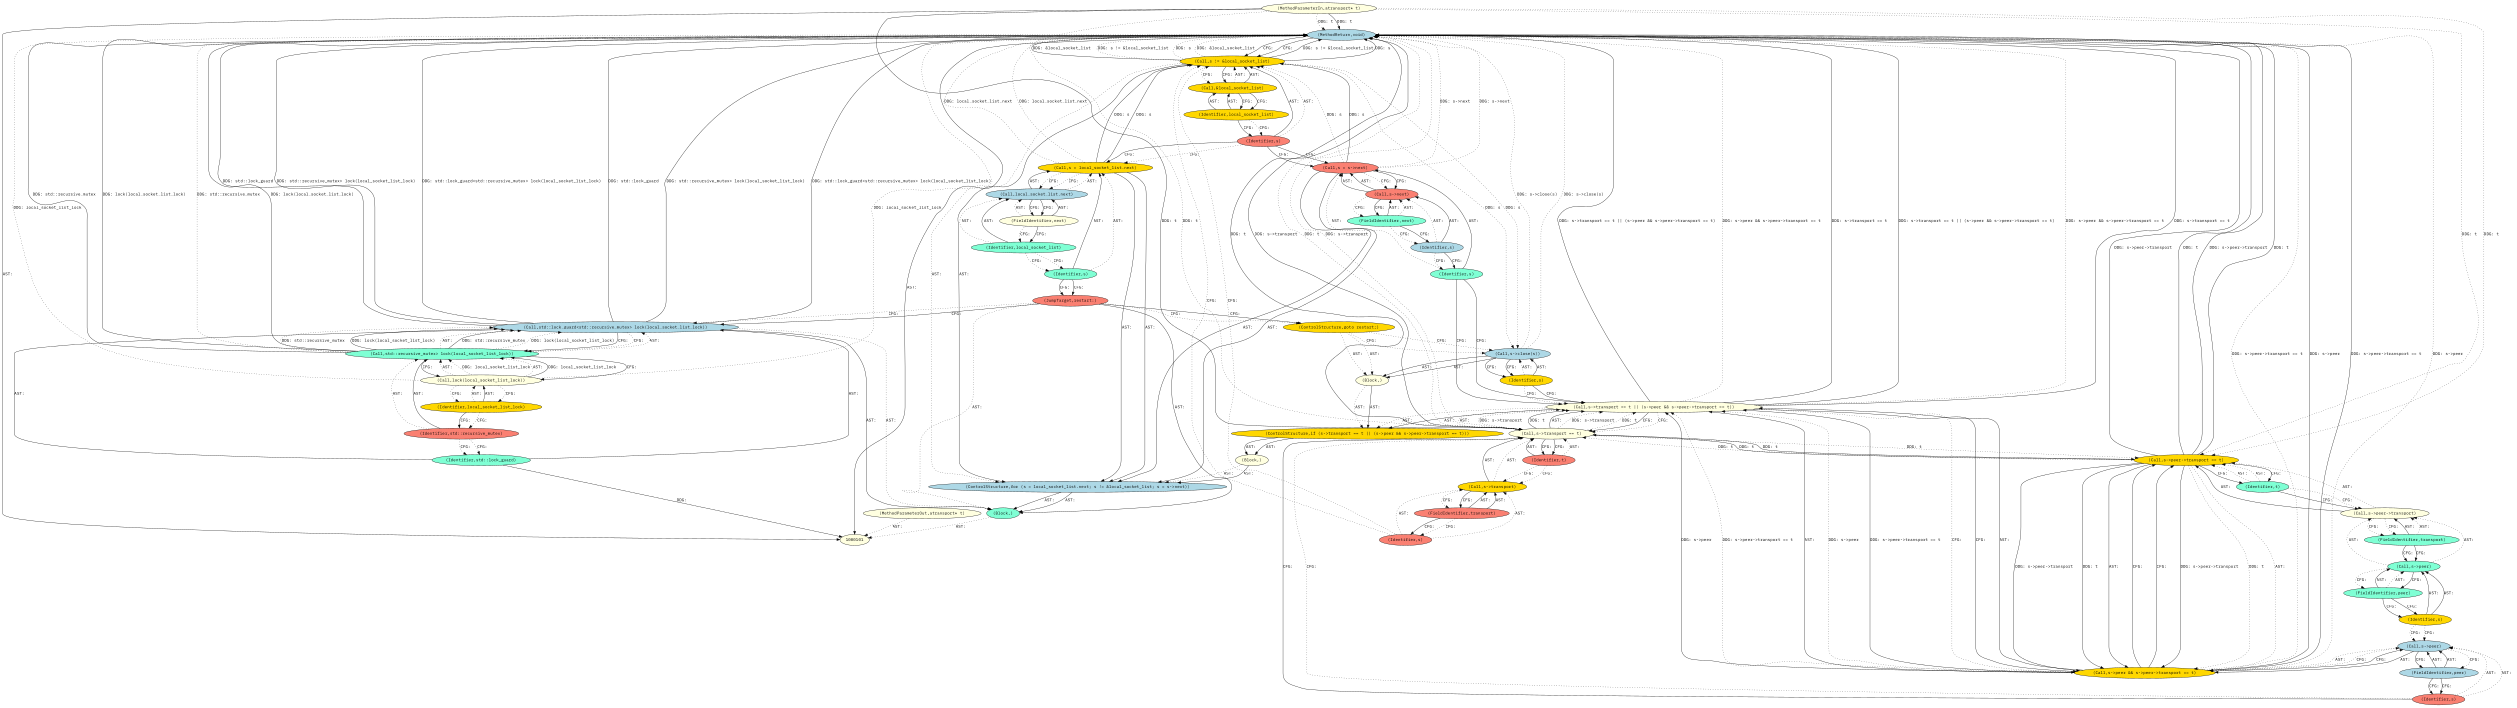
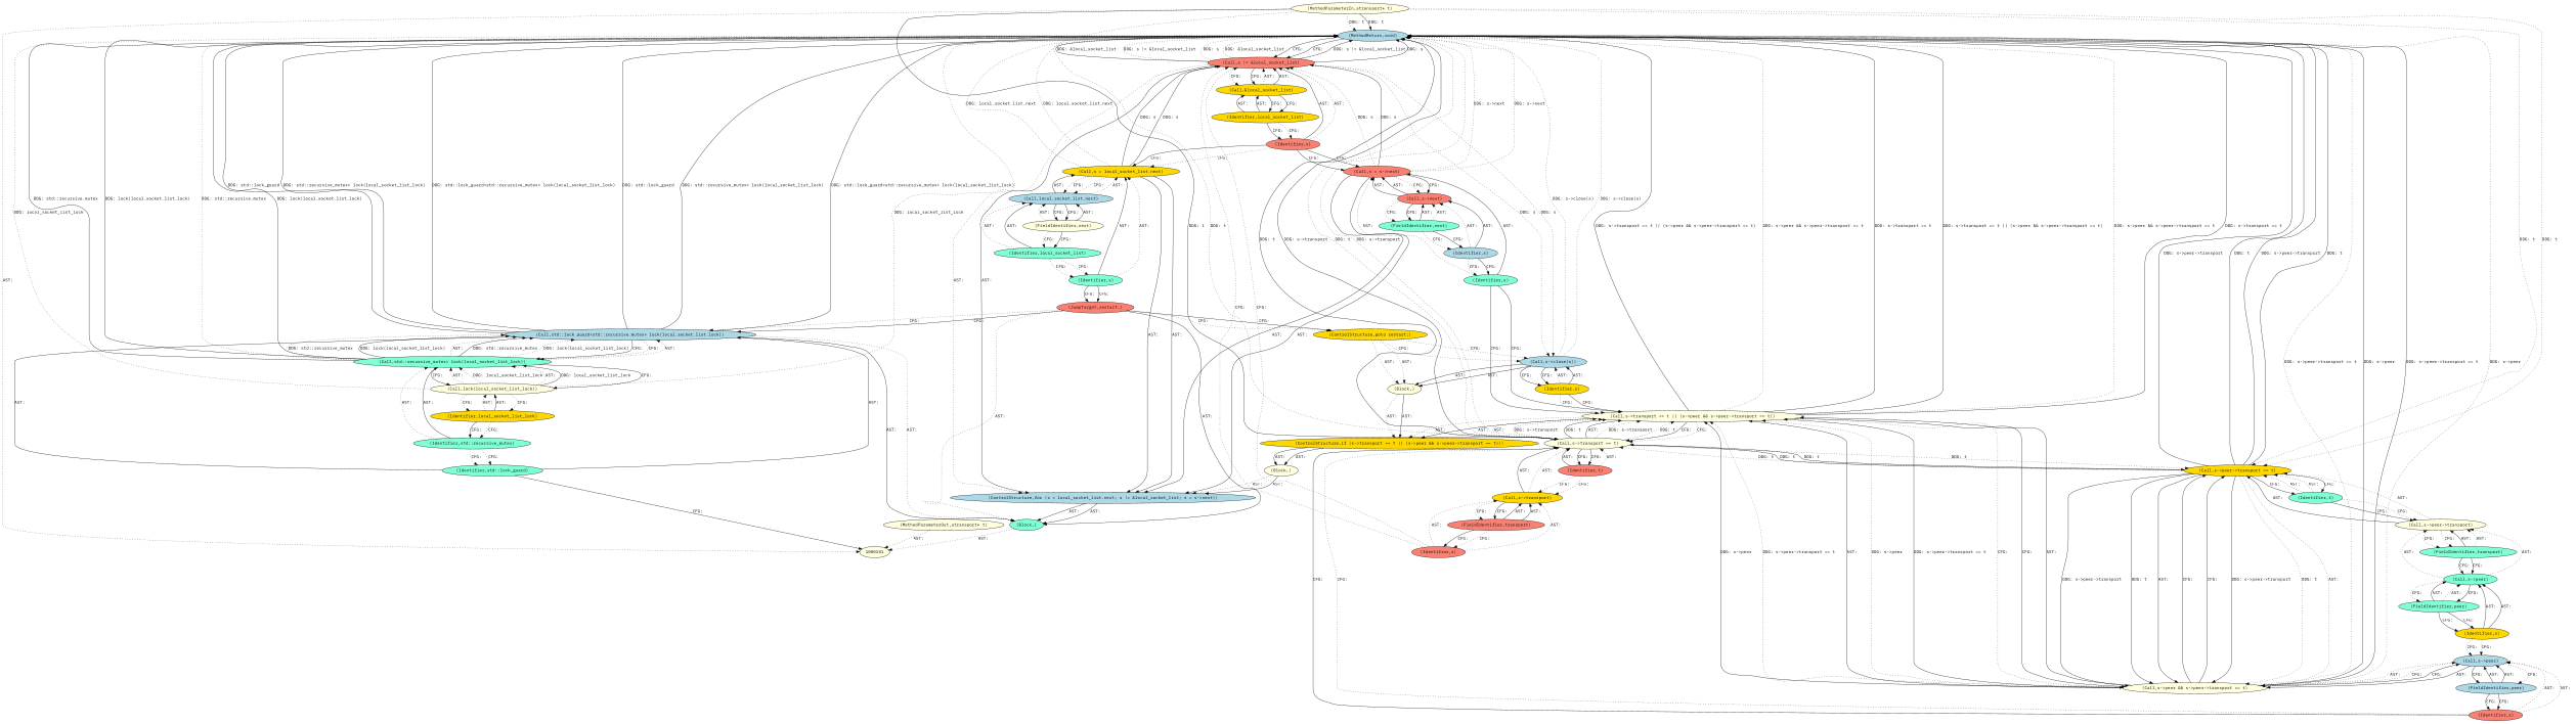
  digraph {
    fontname="IBM Plex Mono"
    node [fillcolor=gold fontname="IBM Plex Mono" style=filled]
    edge [fontname="IBM Plex Mono" style=solid]
    n1 [fillcolor=lightblue label="(MethodReturn,void)"]
-   n2 [label="(Call,s != &local_socket_list)"]
+   n2 [fillcolor=salmon label="(Call,s != &local_socket_list)"]
    1000101 [fillcolor=lightyellow]
    n4 [fillcolor=lightblue label="(ControlStructure,for (s = local_socket_list.next; s != &local_socket_list; s = s->next))"]
    n5 [label="(Call,&local_socket_list)"]
    n6 [fillcolor=lightblue label="(Call,s->close(s))"]
    n7 [fillcolor=lightyellow label="(MethodParameterIn,atransport* t)"]
    n8 [fillcolor=lightyellow label="(Call,s->transport == t)"]
    n9 [label="(Call,s->peer->transport == t)"]
    n10 [fillcolor=lightyellow label="(Call,s->transport == t || (s->peer && s->peer->transport == t))"]
    n11 [fillcolor=salmon label="(Identifier,t)"]
-   n12 [label="(Call,s->peer && s->peer->transport == t)"]
+   n12 [fillcolor=lightyellow label="(Call,s->peer && s->peer->transport == t)"]
    n13 [fillcolor=aquamarine label="(Identifier,t)"]
    n14 [fillcolor=lightyellow label="(MethodParameterOut,atransport* t)"]
    n15 [fillcolor=aquamarine label="(Block,)"]
    n16 [label="(Call,s = local_socket_list.next)"]
    n17 [fillcolor=lightblue label="(Call,local_socket_list.next)"]
    n18 [fillcolor=lightyellow label="(FieldIdentifier,next)"]
    n19 [fillcolor=aquamarine label="(Identifier,s)"]
    n20 [fillcolor=salmon label="(JumpTarget,restart:)"]
    n21 [label="(ControlStructure,goto restart;)"]
    n22 [fillcolor=lightblue label="(Call,std::lock_guard<std::recursive_mutex> lock(local_socket_list_lock))"]
    n23 [fillcolor=aquamarine label="(Identifier,local_socket_list)"]
    n24 [label="(Identifier,local_socket_list)"]
    n25 [fillcolor=lightyellow label="(Block,)"]
    n26 [label="(Identifier,s)"]
    n27 [fillcolor=salmon label="(Identifier,s)"]
    n28 [fillcolor=salmon label="(Call,s = s->next)"]
    n29 [fillcolor=salmon label="(Call,s->next)"]
    n30 [fillcolor=aquamarine label="(FieldIdentifier,next)"]
    n31 [fillcolor=aquamarine label="(Identifier,s)"]
    n32 [label="(ControlStructure,if (s->transport == t || (s->peer && s->peer->transport == t)))"]
    n33 [fillcolor=lightblue label="(Identifier,s)"]
    n34 [fillcolor=lightyellow label="(Block,)"]
    n35 [fillcolor=lightblue label="(Call,s->peer)"]
    n36 [label="(Call,s->transport)"]
    n37 [fillcolor=salmon label="(FieldIdentifier,transport)"]
    n38 [fillcolor=salmon label="(Identifier,s)"]
    n39 [fillcolor=lightblue label="(FieldIdentifier,peer)"]
    n40 [fillcolor=salmon label="(Identifier,s)"]
    n41 [fillcolor=lightyellow label="(Call,s->peer->transport)"]
    n42 [fillcolor=aquamarine label="(FieldIdentifier,transport)"]
    n43 [fillcolor=aquamarine label="(Call,s->peer)"]
    n44 [fillcolor=aquamarine label="(FieldIdentifier,peer)"]
    n45 [label="(Identifier,s)"]
    n46 [fillcolor=aquamarine label="(Call,std::recursive_mutex> lock(local_socket_list_lock))"]
    n47 [fillcolor=lightyellow label="(Call,lock(local_socket_list_lock))"]
    n48 [label="(Identifier,local_socket_list_lock)"]
-   n49 [fillcolor=salmon label="(Identifier,std::recursive_mutex)"]
+   n49 [fillcolor=aquamarine label="(Identifier,std::recursive_mutex)"]
    n50 [fillcolor=aquamarine label="(Identifier,std::lock_guard)"]
    n1 -> n2 [label="CFG: "]
    n1 -> n2 [label="CFG: "]
-   n1 -> 1000101 [label="AST: "]
    n2 -> n1 [label="DDG: s != &local_socket_list"]
    n2 -> n1 [label="DDG: s"]
    n2 -> n1 [label="DDG: &local_socket_list"]
    n2 -> n1 [label="DDG: s != &local_socket_list" style=dotted]
    n2 -> n1 [label="DDG: s" style=dotted]
    n2 -> n1 [label="DDG: &local_socket_list" style=dotted]
    n2 -> n4 [label="AST: "]
    n2 -> n4 [label="AST: " style=dotted]
    n2 -> n5 [label="CFG: " style=dotted]
    n2 -> n5 [label="CFG: "]
    n2 -> n6 [label="DDG: s" style=dotted]
    n2 -> n6 [label="DDG: s" style=dotted]
    n4 -> n15 [label="AST: "]
    n4 -> n15 [label="AST: "]
    n5 -> n2 [label="AST: " style=dotted]
    n5 -> n2 [label="AST: "]
    n5 -> n24 [label="CFG: "]
    n5 -> n24 [label="CFG: "]
    n6 -> n1 [label="DDG: s->close(s)" style=dotted]
    n6 -> n1 [label="DDG: s->close(s)" style=dotted]
    n6 -> n25 [label="AST: "]
    n6 -> n25 [label="AST: "]
    n6 -> n26 [label="CFG: "]
    n6 -> n26 [label="CFG: "]
    n7 -> n1 [label="DDG: t"]
    n7 -> n1 [label="DDG: t" style=dotted]
-   n7 -> 1000101 [label="AST: "]
+   n7 -> 1000101 [label="AST: " style=dotted]
    n7 -> n8 [label="DDG: t"]
    n7 -> n8 [label="DDG: t" style=dotted]
    n7 -> n9 [label="DDG: t" style=dotted]
    n7 -> n9 [label="DDG: t" style=dotted]
    n8 -> n1 [label="DDG: t"]
    n8 -> n1 [label="DDG: s->transport"]
    n8 -> n1 [label="DDG: t" style=dotted]
    n8 -> n1 [label="DDG: s->transport" style=dotted]
    n8 -> n9 [label="DDG: t"]
    n8 -> n9 [label="DDG: t" style=dotted]
    n8 -> n10 [label="AST: " style=dotted]
    n8 -> n10 [label="DDG: s->transport" style=dotted]
    n8 -> n10 [label="DDG: t"]
    n8 -> n10 [label="AST: "]
    n8 -> n10 [label="DDG: s->transport" style=dotted]
    n8 -> n10 [label="DDG: t" style=dotted]
    n8 -> n11 [label="CFG: "]
    n8 -> n11 [label="CFG: "]
    n9 -> n1 [label="DDG: s->peer->transport"]
    n9 -> n1 [label="DDG: t"]
    n9 -> n1 [label="DDG: s->peer->transport"]
    n9 -> n1 [label="DDG: t"]
    n9 -> n8 [label="DDG: t" style=dotted]
    n9 -> n8 [label="DDG: t"]
    n9 -> n12 [label="AST: " style=dotted]
    n9 -> n12 [label="DDG: s->peer->transport"]
    n9 -> n12 [label="DDG: t"]
    n9 -> n12 [label="AST: "]
    n9 -> n12 [label="DDG: s->peer->transport"]
    n9 -> n12 [label="DDG: t" style=dotted]
    n9 -> n13 [label="CFG: "]
    n9 -> n13 [label="CFG: "]
    n10 -> n1 [label="DDG: s->transport == t"]
    n10 -> n1 [label="DDG: s->transport == t || (s->peer && s->peer->transport == t)"]
    n10 -> n1 [label="DDG: s->peer && s->peer->transport == t" style=dotted]
    n10 -> n1 [label="DDG: s->transport == t"]
    n10 -> n1 [label="DDG: s->transport == t || (s->peer && s->peer->transport == t)"]
    n10 -> n1 [label="DDG: s->peer && s->peer->transport == t" style=dotted]
    n10 -> n8 [label="CFG: " style=dotted]
    n10 -> n8 [label="CFG: "]
    n10 -> n12 [label="CFG: " style=dotted]
    n10 -> n12 [label="CFG: "]
    n10 -> n32 [label="AST: "]
    n10 -> n32 [label="AST: " style=dotted]
    n11 -> n8 [label="AST: " style=dotted]
    n11 -> n8 [label="AST: "]
    n11 -> n36 [label="CFG: " style=dotted]
    n11 -> n36 [label="CFG: " style=dotted]
    n12 -> n1 [label="DDG: s->peer->transport == t" style=dotted]
    n12 -> n1 [label="DDG: s->peer"]
    n12 -> n1 [label="DDG: s->peer->transport == t"]
    n12 -> n1 [label="DDG: s->peer" style=dotted]
    n12 -> n9 [label="CFG: "]
    n12 -> n9 [label="CFG: "]
    n12 -> n10 [label="AST: "]
    n12 -> n10 [label="DDG: s->peer"]
    n12 -> n10 [label="DDG: s->peer->transport == t" style=dotted]
    n12 -> n10 [label="AST: "]
    n12 -> n10 [label="DDG: s->peer" style=dotted]
    n12 -> n10 [label="DDG: s->peer->transport == t"]
    n12 -> n35 [label="CFG: " style=dotted]
    n12 -> n35 [label="CFG: "]
    n13 -> n9 [label="AST: " style=dotted]
    n13 -> n9 [label="AST: " style=dotted]
    n13 -> n41 [label="CFG: "]
    n13 -> n41 [label="CFG: " style=dotted]
    n14 -> 1000101 [label="AST: " style=dotted]
    n15 -> 1000101 [label="AST: " style=dotted]
    n16 -> n1 [label="DDG: local_socket_list.next" style=dotted]
    n16 -> n1 [label="DDG: local_socket_list.next" style=dotted]
    n16 -> n2 [label="DDG: s"]
    n16 -> n2 [label="DDG: s"]
    n16 -> n4 [label="AST: "]
    n16 -> n4 [label="AST: "]
    n16 -> n17 [label="CFG: " style=dotted]
    n16 -> n17 [label="CFG: " style=dotted]
    n17 -> n16 [label="AST: " style=dotted]
    n17 -> n16 [label="AST: "]
    n17 -> n18 [label="CFG: "]
    n17 -> n18 [label="CFG: "]
    n18 -> n17 [label="AST: "]
    n18 -> n17 [label="AST: " style=dotted]
    n18 -> n23 [label="CFG: "]
    n18 -> n23 [label="CFG: " style=dotted]
    n19 -> n16 [label="AST: "]
    n19 -> n16 [label="AST: " style=dotted]
    n19 -> n20 [label="CFG: "]
    n19 -> n20 [label="CFG: "]
    n20 -> n15 [label="AST: " style=dotted]
    n20 -> n15 [label="AST: "]
    n20 -> n21 [label="CFG: " style=dotted]
    n20 -> n21 [label="CFG: "]
    n20 -> n22 [label="CFG: "]
    n20 -> n22 [label="CFG: " style=dotted]
    n21 -> n6 [label="CFG: " style=dotted]
    n21 -> n6 [label="CFG: " style=dotted]
    n21 -> n25 [label="AST: " style=dotted]
    n21 -> n25 [label="AST: " style=dotted]
    n22 -> n1 [label="DDG: std::recursive_mutex> lock(local_socket_list_lock)"]
    n22 -> n1 [label="DDG: std::lock_guard<std::recursive_mutex> lock(local_socket_list_lock)"]
    n22 -> n1 [label="DDG: std::lock_guard"]
    n22 -> n1 [label="DDG: std::recursive_mutex> lock(local_socket_list_lock)"]
    n22 -> n1 [label="DDG: std::lock_guard<std::recursive_mutex> lock(local_socket_list_lock)"]
    n22 -> n1 [label="DDG: std::lock_guard"]
    n22 -> n15 [label="AST: "]
    n22 -> n15 [label="AST: " style=dotted]
    n22 -> n46 [label="CFG: "]
    n22 -> n46 [label="CFG: " style=dotted]
    n23 -> n17 [label="AST: " style=dotted]
    n23 -> n17 [label="AST: "]
    n23 -> n19 [label="CFG: " style=dotted]
    n23 -> n19 [label="CFG: " style=dotted]
    n24 -> n5 [label="AST: "]
    n24 -> n5 [label="AST: "]
    n24 -> n27 [label="CFG: "]
    n24 -> n27 [label="CFG: " style=dotted]
    n25 -> n32 [label="AST: "]
    n25 -> n32 [label="AST: " style=dotted]
    n26 -> n6 [label="AST: " style=dotted]
    n26 -> n6 [label="AST: "]
    n26 -> n10 [label="CFG: " style=dotted]
    n26 -> n10 [label="CFG: "]
    n27 -> n2 [label="AST: "]
    n27 -> n2 [label="AST: " style=dotted]
    n27 -> n16 [label="CFG: "]
    n27 -> n16 [label="CFG: " style=dotted]
    n27 -> n28 [label="CFG: "]
    n27 -> n28 [label="CFG: "]
    n28 -> n1 [label="DDG: s->next" style=dotted]
    n28 -> n1 [label="DDG: s->next" style=dotted]
    n28 -> n2 [label="DDG: s"]
    n28 -> n2 [label="DDG: s" style=dotted]
    n28 -> n4 [label="AST: "]
    n28 -> n4 [label="AST: "]
    n28 -> n29 [label="CFG: " style=dotted]
    n28 -> n29 [label="CFG: "]
    n29 -> n28 [label="AST: "]
    n29 -> n28 [label="AST: "]
    n29 -> n30 [label="CFG: " style=dotted]
    n29 -> n30 [label="CFG: "]
    n30 -> n29 [label="AST: "]
    n30 -> n29 [label="AST: " style=dotted]
    n30 -> n33 [label="CFG: " style=dotted]
    n30 -> n33 [label="CFG: "]
    n31 -> n10 [label="CFG: "]
    n31 -> n10 [label="CFG: "]
    n31 -> n28 [label="AST: " style=dotted]
    n31 -> n28 [label="AST: "]
    n32 -> n34 [label="AST: "]
    n32 -> n34 [label="AST: "]
    n33 -> n29 [label="AST: " style=dotted]
    n33 -> n29 [label="AST: "]
    n33 -> n31 [label="CFG: "]
    n33 -> n31 [label="CFG: " style=dotted]
    n34 -> n4 [label="AST: " style=dotted]
    n34 -> n4 [label="AST: "]
    n35 -> n12 [label="AST: " style=dotted]
    n35 -> n12 [label="AST: "]
    n35 -> n39 [label="CFG: " style=dotted]
    n35 -> n39 [label="CFG: "]
    n36 -> n8 [label="AST: "]
    n36 -> n8 [label="AST: " style=dotted]
    n36 -> n37 [label="CFG: " style=dotted]
    n36 -> n37 [label="CFG: "]
    n37 -> n36 [label="AST: "]
    n37 -> n36 [label="AST: "]
    n37 -> n38 [label="CFG: "]
    n37 -> n38 [label="CFG: " style=dotted]
    n38 -> n2 [label="CFG: " style=dotted]
    n38 -> n2 [label="CFG: " style=dotted]
    n38 -> n36 [label="AST: " style=dotted]
    n38 -> n36 [label="AST: " style=dotted]
    n39 -> n35 [label="AST: "]
    n39 -> n35 [label="AST: "]
    n39 -> n40 [label="CFG: "]
    n39 -> n40 [label="CFG: "]
    n40 -> n8 [label="CFG: "]
    n40 -> n8 [label="CFG: " style=dotted]
    n40 -> n35 [label="AST: " style=dotted]
    n40 -> n35 [label="AST: " style=dotted]
    n41 -> n9 [label="AST: " style=dotted]
    n41 -> n9 [label="AST: "]
    n41 -> n42 [label="CFG: " style=dotted]
    n41 -> n42 [label="CFG: " style=dotted]
    n42 -> n41 [label="AST: "]
    n42 -> n41 [label="AST: " style=dotted]
    n42 -> n43 [label="CFG: "]
    n42 -> n43 [label="CFG: "]
    n43 -> n41 [label="AST: " style=dotted]
    n43 -> n41 [label="AST: " style=dotted]
    n43 -> n44 [label="CFG: "]
    n43 -> n44 [label="CFG: " style=dotted]
    n44 -> n43 [label="AST: "]
    n44 -> n43 [label="AST: " style=dotted]
    n44 -> n45 [label="CFG: "]
    n44 -> n45 [label="CFG: "]
    n45 -> n35 [label="CFG: " style=dotted]
    n45 -> n35 [label="CFG: " style=dotted]
    n45 -> n43 [label="AST: "]
    n45 -> n43 [label="AST: "]
    n46 -> n1 [label="DDG: std::recursive_mutex"]
    n46 -> n1 [label="DDG: lock(local_socket_list_lock)"]
    n46 -> n1 [label="DDG: std::recursive_mutex" style=dotted]
    n46 -> n1 [label="DDG: lock(local_socket_list_lock)"]
    n46 -> n22 [label="AST: " style=dotted]
    n46 -> n22 [label="DDG: std::recursive_mutex" style=dotted]
    n46 -> n22 [label="DDG: lock(local_socket_list_lock)"]
    n46 -> n22 [label="AST: " style=dotted]
    n46 -> n22 [label="DDG: std::recursive_mutex"]
    n46 -> n22 [label="DDG: lock(local_socket_list_lock)" style=dotted]
    n46 -> n47 [label="CFG: "]
    n46 -> n47 [label="CFG: "]
    n47 -> n1 [label="DDG: local_socket_list_lock" style=dotted]
    n47 -> n1 [label="DDG: local_socket_list_lock" style=dotted]
    n47 -> n46 [label="AST: " style=dotted]
    n47 -> n46 [label="DDG: local_socket_list_lock" style=dotted]
    n47 -> n46 [label="AST: " style=dotted]
    n47 -> n46 [label="DDG: local_socket_list_lock"]
    n47 -> n48 [label="CFG: " style=dotted]
    n47 -> n48 [label="CFG: " style=dotted]
    n48 -> n47 [label="AST: " style=dotted]
    n48 -> n47 [label="AST: "]
    n48 -> n49 [label="CFG: " style=dotted]
    n48 -> n49 [label="CFG: "]
    n49 -> n46 [label="AST: " style=dotted]
    n49 -> n46 [label="AST: "]
    n49 -> n50 [label="CFG: " style=dotted]
    n49 -> n50 [label="CFG: " style=dotted]
-   n50 -> 1000101 [label="DDG: "]
+   n50 -> 1000101 [label="CFG: "]
    n50 -> n22 [label="AST: "]
    n50 -> n22 [label="AST: "]
  }
